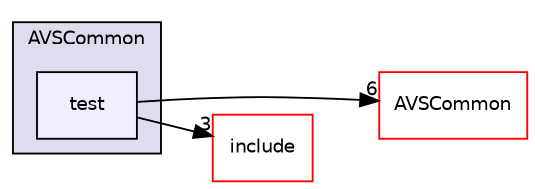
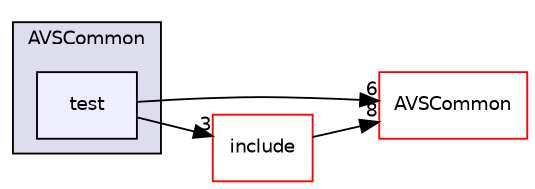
  digraph {
    compound=true
    rankdir=LR
    node [fillcolor=white fontname=Helvetica fontsize=10 shape=box style=filled color=red]
    edge [labeldistance=1.5 labelfontname=Helvetica labelfontsize=10]
    n1 [fillcolor="#eeeeff" label=test pencolor=black color=""]
    n2 [label=AVSCommon]
    n3 [label=include]
    subgraph cluster_1 {
      bgcolor="#ddddee"
      fontname=Helvetica
      fontsize=10
      label=AVSCommon
      pencolor=black
      n1
    }
    n1 -> n2 [headlabel=6]
    n1 -> n3 [headlabel=3]
+   n3 -> n2 [headlabel=8]
  }
